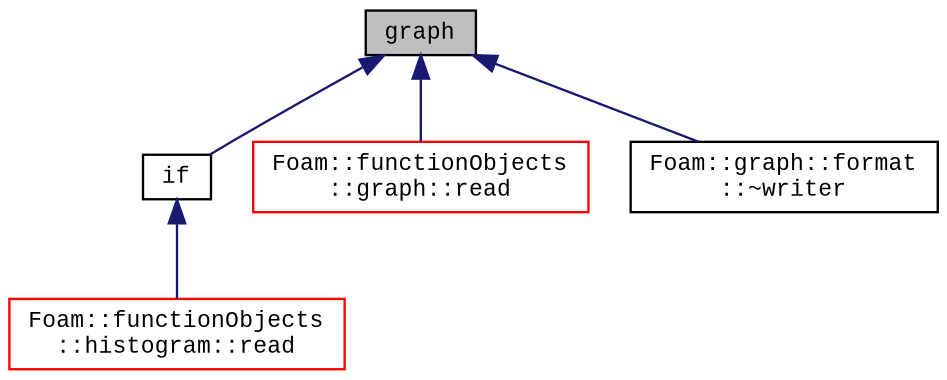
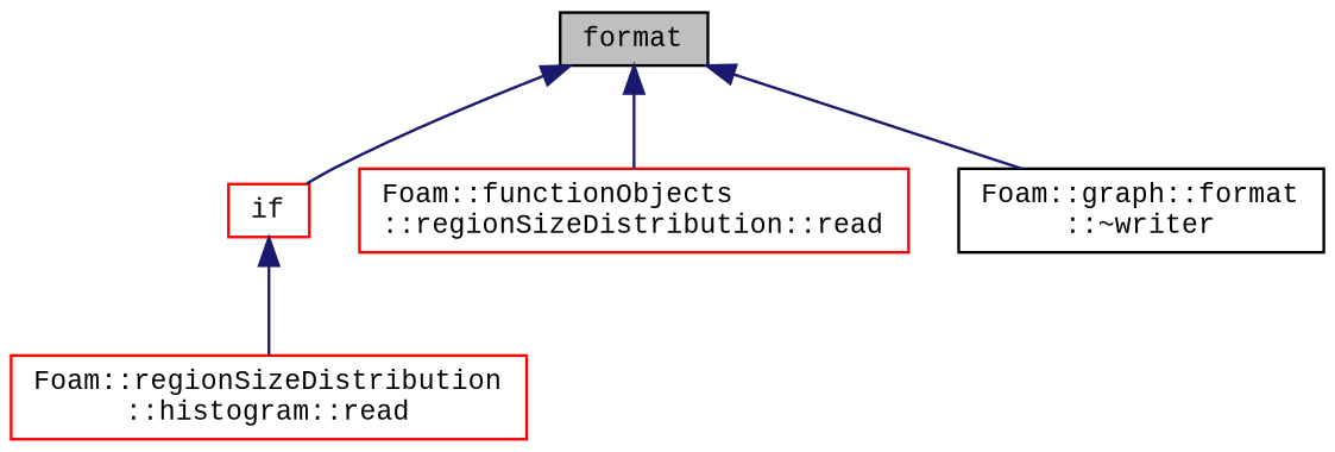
  digraph {
    fontname="Liberation Mono"
    rankdir=TB
    node [color=black fontname="Liberation Mono" fontsize=10 shape=record]
    edge [color=midnightblue dir=back fontname="Liberation Mono" fontsize=10 labelfontname=Helvetica labelfontsize=10 style=solid]
-   n1 [fillcolor=grey75 fontcolor=black height=0.2 label="graph" style=filled width=0.4]
-   n2 [height=0.2 label=if width=0.4]
-   n3 [color=red height=0.2 label="Foam::functionObjects\l::graph::read" width=0.4]
+   n1 [fillcolor=grey75 fontcolor=black height=0.2 label=format style=filled width=0.4]
+   n2 [color=red height=0.2 label=if width=0.4]
+   n3 [color=red height=0.2 label="Foam::functionObjects\l::regionSizeDistribution::read" width=0.4]
    n4 [height=0.2 label="Foam::graph::format\l::~writer" width=0.4]
-   n5 [color=red height=0.2 label="Foam::functionObjects\l::histogram::read" width=0.4]
+   n5 [color=red height=0.2 label="Foam::regionSizeDistribution\l::histogram::read" width=0.4]
    n1 -> n2
    n1 -> n3
    n1 -> n4
    n2 -> n5
  }
